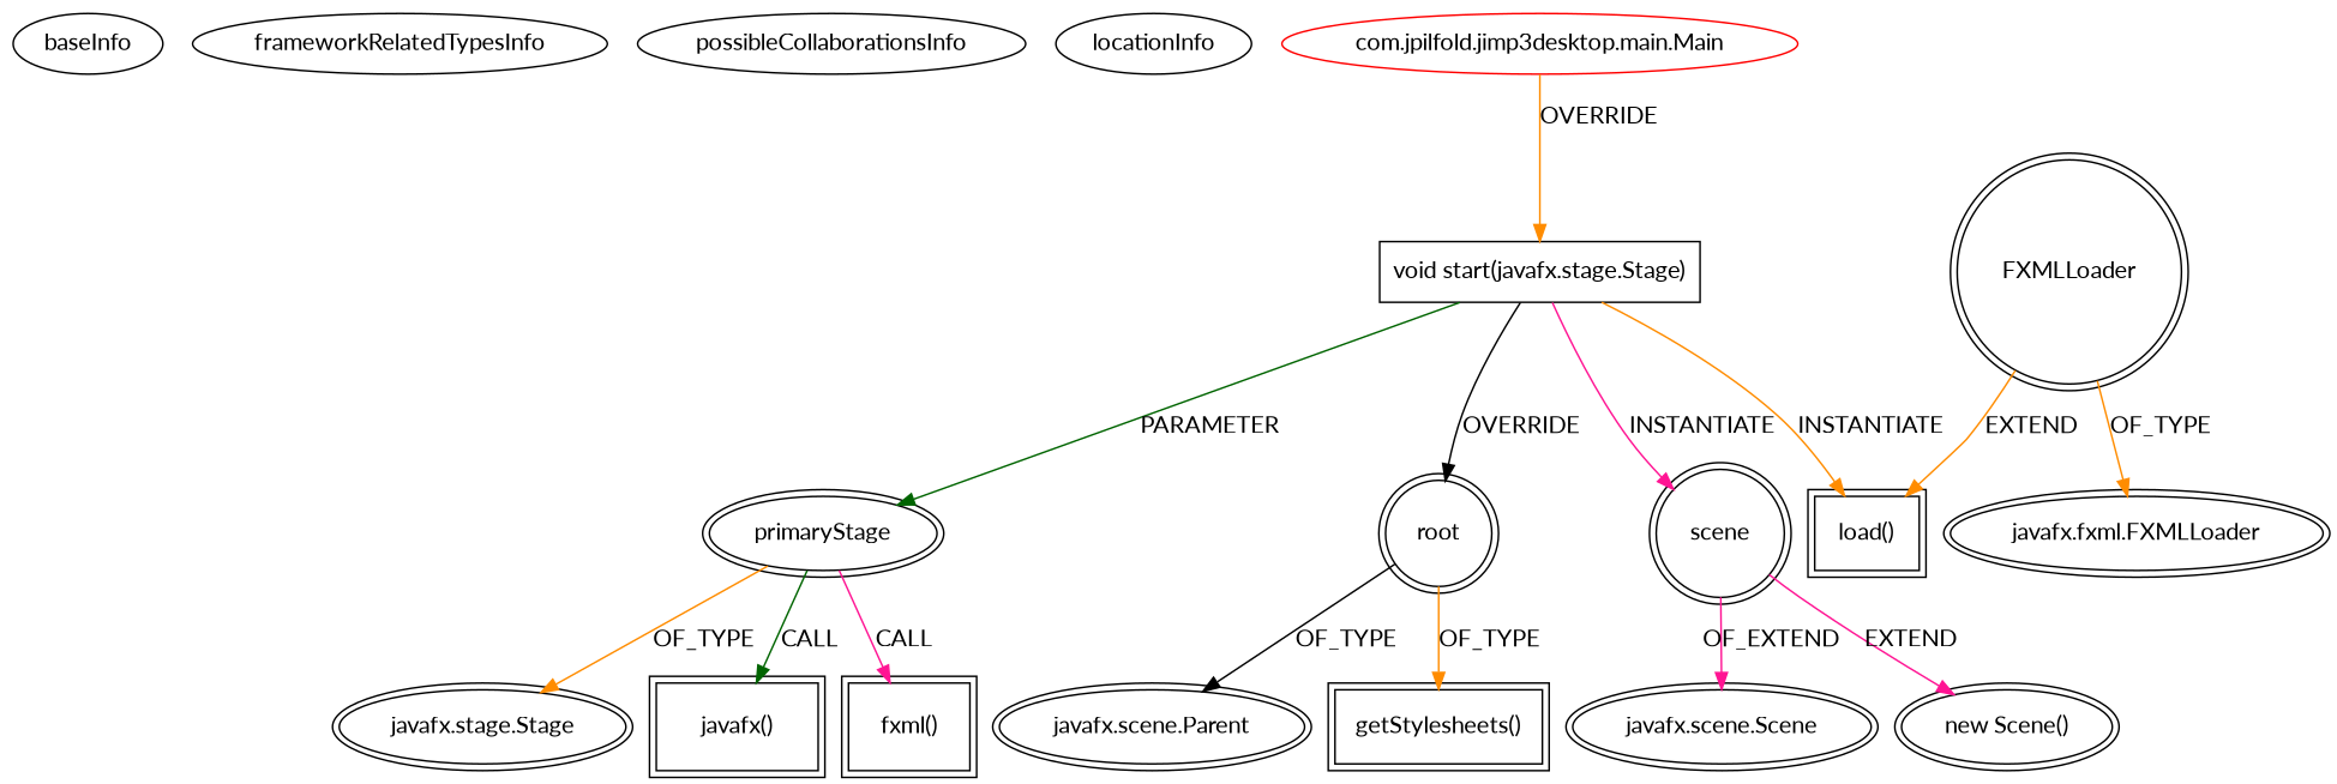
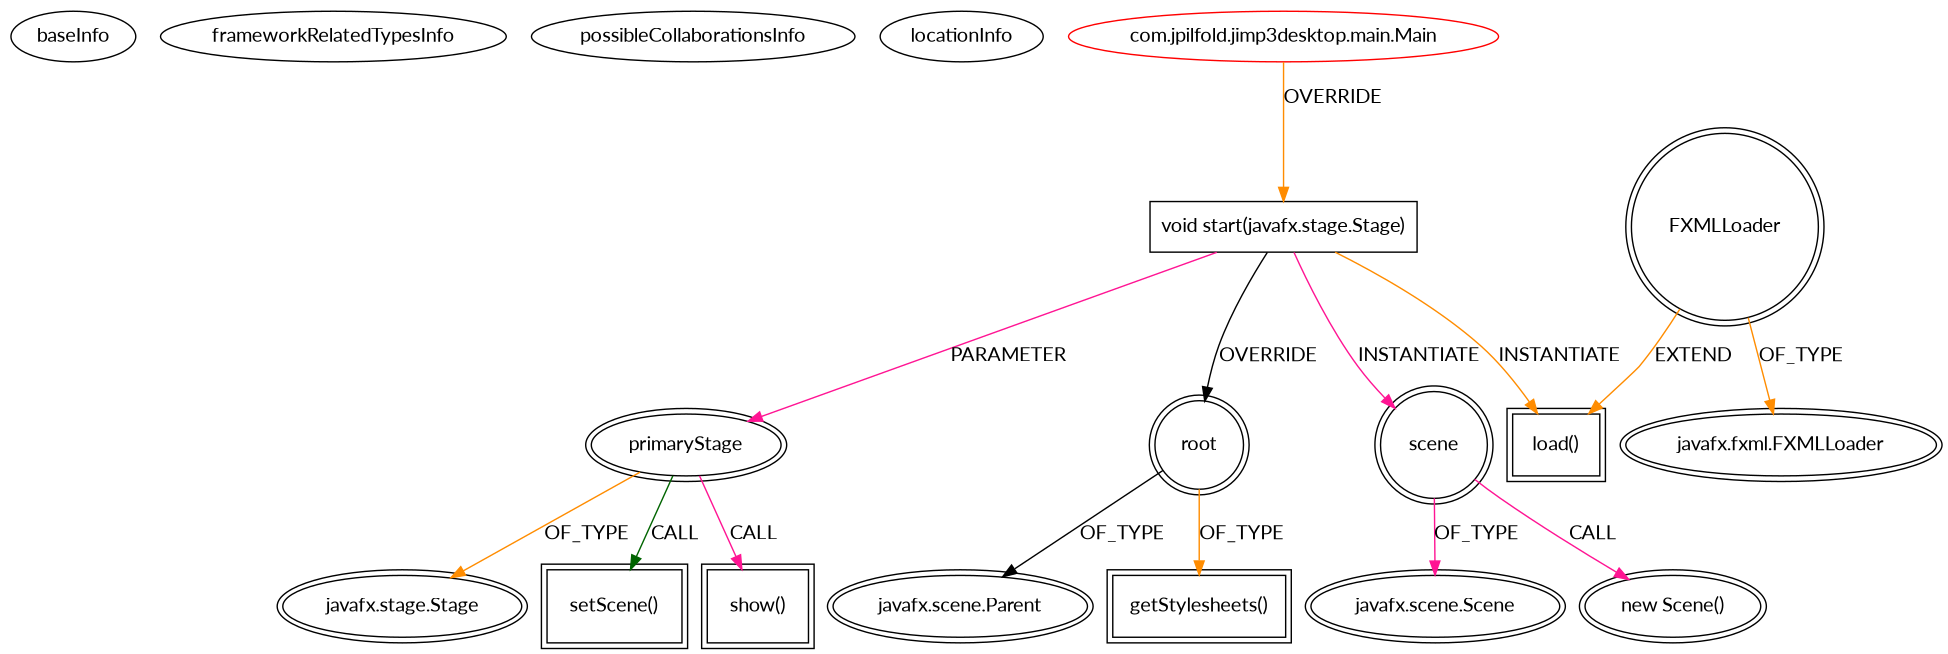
  digraph {
    fontname=Lato
    node [fontname=Lato isFrameworkType=true peripheries=2]
    edge [color=darkorange fontname=Lato]
    baseInfo [category=extension_graph graphId=3404 isAnonymous=false possibleRelation=false isFrameworkType="" peripheries=""]
    frameworkRelatedTypesInfo [0="javafx.application.Application" isFrameworkType="" peripheries=""]
    possibleCollaborationsInfo [isFrameworkType="" peripheries=""]
    locationInfo [contextSignature=Main filePath="/jpilfold-jimp3-desktop/jimp3-desktop-master/src/com/jpilfold/jimp3desktop/main/Main.java" graphId=3404 projectName="jpilfold-jimp3-desktop" isFrameworkType="" peripheries=""]
    n5 [color=red isFrameworkType=false label="com.jpilfold.jimp3desktop.main.Main" vertexType=ROOT_CLIENT_CLASS_DECLARATION peripheries=""]
    n6 [isFrameworkType=false label="void start(javafx.stage.Stage)" shape=box vertexType=OVERRIDING_METHOD_DECLARATION peripheries=""]
    n7 [label=primaryStage vertexType=PARAMETER_DECLARATION]
    n8 [label=root shape=circle vertexType=VARIABLE_EXPRESION]
    n9 [label=scene shape=circle vertexType=VARIABLE_EXPRESION]
    n10 [label="load()" shape=box vertexType=INSIDE_CALL]
    n11 [label="javafx.stage.Stage" vertexType=FRAMEWORK_CLASS_TYPE]
-   n12 [label="javafx()" shape=box vertexType=INSIDE_CALL]
-   n13 [label="fxml()" shape=box vertexType=INSIDE_CALL]
+   n12 [label="setScene()" shape=box vertexType=INSIDE_CALL]
+   n13 [label="show()" shape=box vertexType=INSIDE_CALL]
    n14 [label=FXMLLoader shape=circle vertexType=VARIABLE_EXPRESION]
    n15 [label="javafx.fxml.FXMLLoader" vertexType=FRAMEWORK_CLASS_TYPE]
    n16 [label="javafx.scene.Parent" vertexType=FRAMEWORK_CLASS_TYPE]
    n17 [label="getStylesheets()" shape=box vertexType=INSIDE_CALL]
    n18 [label="javafx.scene.Scene" vertexType=FRAMEWORK_CLASS_TYPE]
    n19 [label="new Scene()" vertexType=CONSTRUCTOR_CALL]
    n5 -> n6 [label=OVERRIDE]
-   n6 -> n7 [color=darkgreen label=PARAMETER]
+   n6 -> n7 [color=deeppink label=PARAMETER]
    n6 -> n8 [color=black label=OVERRIDE]
    n6 -> n9 [color=deeppink label=INSTANTIATE]
    n6 -> n10 [label=INSTANTIATE]
    n7 -> n11 [label=OF_TYPE]
    n7 -> n12 [color=darkgreen label=CALL]
    n7 -> n13 [color=deeppink label=CALL]
    n8 -> n16 [color=black label=OF_TYPE]
    n8 -> n17 [label=OF_TYPE]
-   n9 -> n18 [color=deeppink label=OF_EXTEND]
-   n9 -> n19 [color=deeppink label=EXTEND]
+   n9 -> n18 [color=deeppink label=OF_TYPE]
+   n9 -> n19 [color=deeppink label=CALL]
    n14 -> n10 [label=EXTEND]
    n14 -> n15 [label=OF_TYPE]
  }
